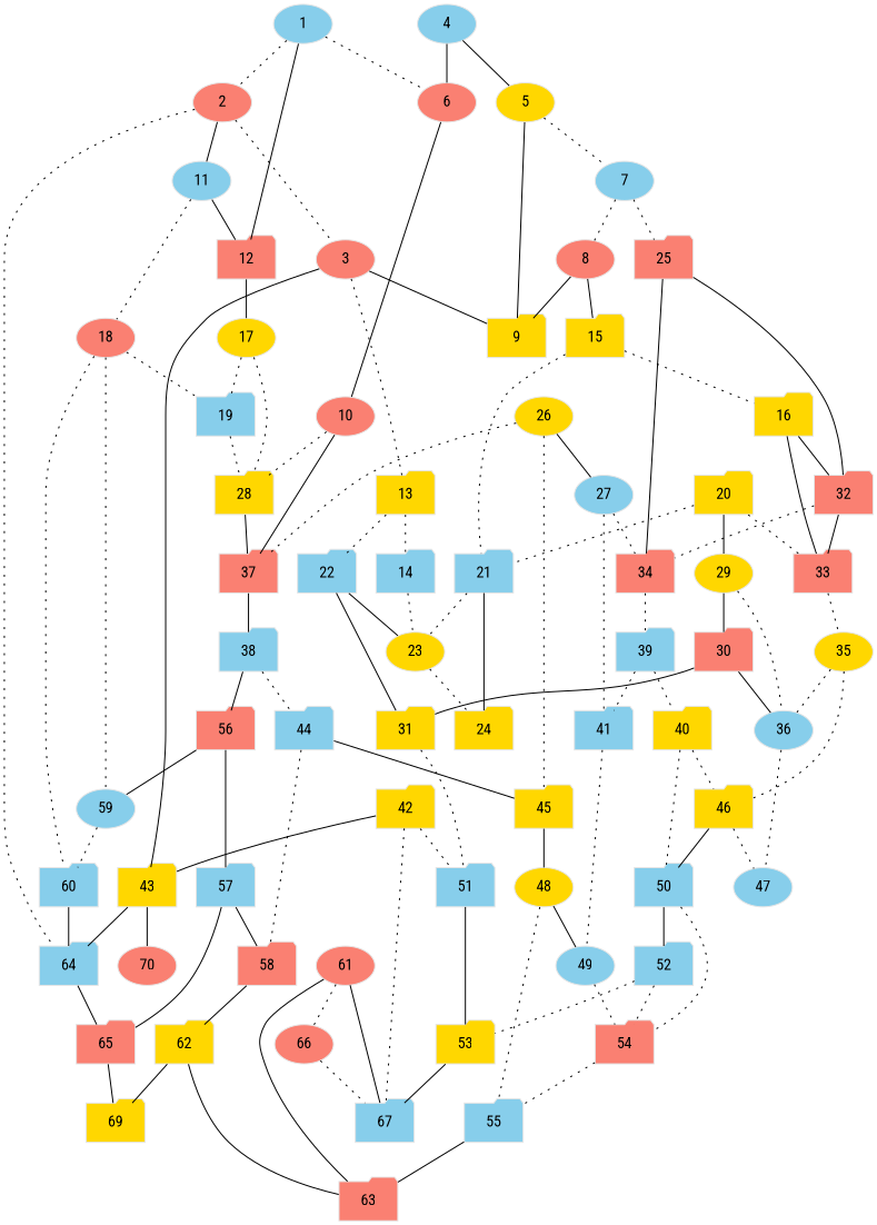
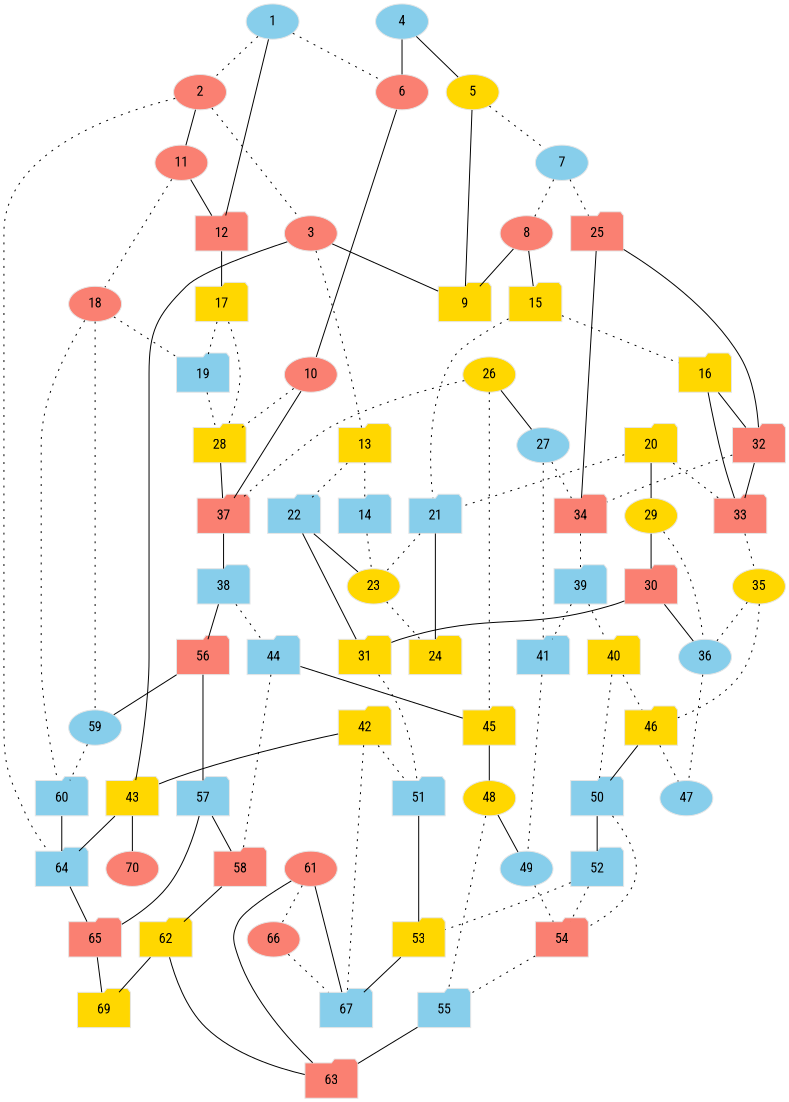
  graph {
    fontname="Roboto Condensed"
    node [color=gray90 fillcolor=skyblue fontname="Roboto Condensed" shape=folder style=filled]
    edge [fontname="Roboto Condensed" style=dotted weight=1.0]
    1 [shape=ellipse]
    2 [fillcolor=salmon shape=ellipse]
    6 [fillcolor=salmon shape=ellipse]
    12 [fillcolor=salmon]
    3 [fillcolor=salmon shape=ellipse]
-   11 [shape=ellipse]
+   11 [fillcolor=salmon shape=ellipse]
    64
    10 [fillcolor=salmon shape=ellipse]
-   17 [fillcolor=gold shape=ellipse]
+   17 [fillcolor=gold]
    9 [fillcolor=gold]
    13 [fillcolor=gold]
    43 [fillcolor=gold]
    18 [fillcolor=salmon shape=ellipse]
    65 [fillcolor=salmon]
    14
    22
    70 [fillcolor=salmon shape=ellipse]
    4 [shape=ellipse]
    5 [fillcolor=gold shape=ellipse]
    7 [shape=ellipse]
    8 [fillcolor=salmon shape=ellipse]
    25 [fillcolor=salmon]
    28 [fillcolor=gold]
    37 [fillcolor=salmon]
    15 [fillcolor=gold]
    32 [fillcolor=salmon]
    34 [fillcolor=salmon]
    16 [fillcolor=gold]
    21
    38
    19
    59 [shape=ellipse]
    60
    23 [fillcolor=gold shape=ellipse]
    31 [fillcolor=gold]
    24 [fillcolor=gold]
    33 [fillcolor=salmon]
    35 [fillcolor=gold shape=ellipse]
    20 [fillcolor=gold]
    29 [fillcolor=gold shape=ellipse]
    30 [fillcolor=salmon]
    36 [shape=ellipse]
    51
    39
    26 [fillcolor=gold shape=ellipse]
    27 [shape=ellipse]
    45 [fillcolor=gold]
    41
    48 [fillcolor=gold shape=ellipse]
    49 [shape=ellipse]
    47 [shape=ellipse]
    53 [fillcolor=gold]
    46 [fillcolor=gold]
    40 [fillcolor=gold]
    50
    44
    56 [fillcolor=salmon]
    58 [fillcolor=salmon]
    57
    54 [fillcolor=salmon]
    52
    42 [fillcolor=gold]
    67
    62 [fillcolor=gold]
    55
    63 [fillcolor=salmon]
    69 [fillcolor=gold]
    61 [fillcolor=salmon shape=ellipse]
    66 [fillcolor=salmon shape=ellipse]
    1 -- 2
    1 -- 6
    1 -- 12 [style=solid]
    2 -- 3
    2 -- 11 [style=solid]
    2 -- 64
    6 -- 10 [style=solid]
    12 -- 17 [style=solid weight=2.0]
    3 -- 9 [style=solid]
    3 -- 13
    3 -- 43 [style=solid]
    11 -- 12 [style=solid]
    11 -- 18
    64 -- 65 [style=solid]
    10 -- 28
    10 -- 37 [style=solid]
    17 -- 28
    17 -- 19
    13 -- 14
    13 -- 22
    43 -- 64 [style=solid]
    43 -- 70 [style=solid]
    18 -- 19
    18 -- 59
    18 -- 60
    65 -- 69 [style=solid]
    14 -- 23
    22 -- 23 [style=solid]
    22 -- 31 [style=solid]
    4 -- 6 [style=solid weight=2.0]
    4 -- 5 [style=solid]
    5 -- 9 [style=solid]
    5 -- 7
    7 -- 8
    7 -- 25 [weight=2.0]
    8 -- 9 [style=solid]
    8 -- 15 [style=solid]
    25 -- 32 [style=solid]
    25 -- 34 [style=solid]
    28 -- 37 [style=solid]
    37 -- 38 [style=solid]
    15 -- 16
    15 -- 21
    32 -- 34
    32 -- 33 [style=solid]
    34 -- 39
    16 -- 32 [style=solid]
    16 -- 33 [style=solid]
    21 -- 23
    21 -- 24 [style=solid]
    38 -- 44
    38 -- 56 [style=solid]
    19 -- 28
    59 -- 60
    60 -- 64 [style=solid]
    23 -- 24
    31 -- 51
    33 -- 35
    35 -- 36
    35 -- 46
    20 -- 21
    20 -- 33
    20 -- 29 [style=solid]
    29 -- 30 [style=solid]
    29 -- 36
    30 -- 31 [style=solid]
    30 -- 36 [style=solid]
    36 -- 47
    51 -- 53 [style=solid]
    39 -- 41
    39 -- 40
    26 -- 37
    26 -- 27 [style=solid]
    26 -- 45
    27 -- 34
    27 -- 41
    45 -- 48 [style=solid]
    41 -- 49
    48 -- 49 [style=solid]
    48 -- 55
    49 -- 54
    53 -- 67 [style=solid]
    46 -- 47
    46 -- 50 [style=solid]
    40 -- 46
    40 -- 50
    50 -- 54
    50 -- 52 [style=solid]
    44 -- 45 [style=solid]
    44 -- 58
    56 -- 59 [style=solid weight=2.0]
    56 -- 57 [style=solid]
    58 -- 62 [style=solid]
    57 -- 65 [style=solid]
    57 -- 58 [style=solid]
    54 -- 55
    52 -- 53
    52 -- 54
    42 -- 43 [style=solid]
    42 -- 51
    42 -- 67
    62 -- 63 [style=solid]
    62 -- 69 [style=solid]
    55 -- 63 [style=solid weight=2.0]
    61 -- 67 [style=solid]
    61 -- 63 [style=solid]
    61 -- 66
    66 -- 67
  }
